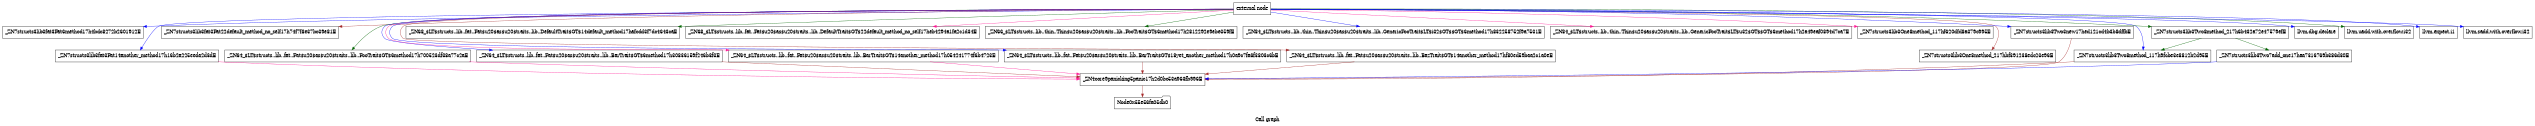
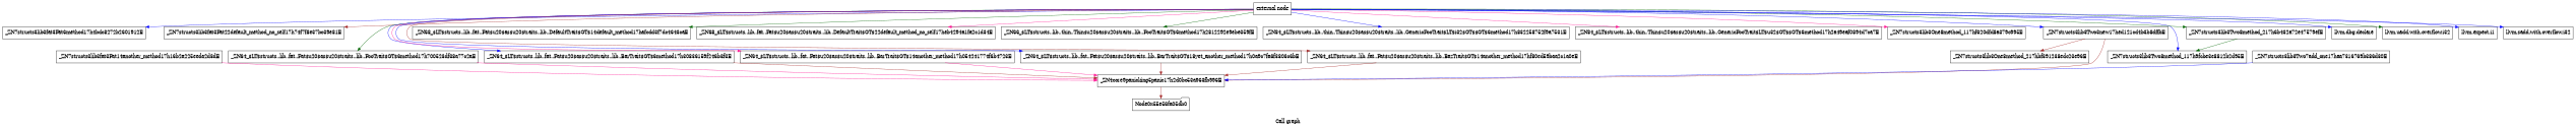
  digraph {
    label="Call graph"
    node [shape=record]
    edge [color=blue]
    n1 [label="{external node}"]
    n2 [label="{_ZN7structs3lib3fat3Fat6method17h4bdc8272b2601912E}"]
    n3 [label="{_ZN7structs3lib3fat3Fat14another_method17h16b2a225eeda2d3dE}"]
    n4 [label="{_ZN7structs3lib3fat3Fat22default_method_no_self17h74f7f8e37bc39e81E}"]
    n5 [label="{_ZN64_$LT$structs..lib..fat..Fat$u20$as$u20$traits..lib..FooTrait$GT$6method17h700523df38a77c2aE}"]
    n6 [label="{_ZN64_$LT$structs..lib..fat..Fat$u20$as$u20$traits..lib..BarTrait$GT$6method17h30836159f246b3f3E}"]
    n7 [label="{_ZN64_$LT$structs..lib..fat..Fat$u20$as$u20$traits..lib..BarTrait$GT$14another_method17h054241774f6b4723E}"]
    n8 [label="{_ZN64_$LT$structs..lib..fat..Fat$u20$as$u20$traits..lib..BarTrait$GT$18yet_another_method17h0a9c7fa6f3803c6bE}"]
    n9 [label="{_ZN64_$LT$structs..lib..fat..Fat$u20$as$u20$traits..lib..BazTrait$GT$14another_method17hf80ed59baa2c1a0eE}"]
    n10 [label="{_ZN68_$LT$structs..lib..fat..Fat$u20$as$u20$traits..lib..DefaultTrait$GT$14default_method17hafcdd3f7dc4643caE}"]
    n11 [label="{_ZN68_$LT$structs..lib..fat..Fat$u20$as$u20$traits..lib..DefaultTrait$GT$22default_method_no_self17heb4294a1fa2c1d34E}"]
    n12 [label="{_ZN66_$LT$structs..lib..thin..Thin$u20$as$u20$traits..lib..FooTrait$GT$6method17h2812292e9ebe359fE}"]
    n13 [label="{_ZN84_$LT$structs..lib..thin..Thin$u20$as$u20$traits..lib..GenericFooTrait$LT$i32$GT$$GT$6method17h832258752f9a7531E}"]
    n14 [label="{_ZN84_$LT$structs..lib..thin..Thin$u20$as$u20$traits..lib..GenericFooTrait$LT$u32$GT$$GT$6method17h2a49eaf0894d7ca7E}"]
    n15 [label="{_ZN7structs3lib3One8method_117hf620dfd8a379c995E}"]
    n16 [label="{_ZN7structs3lib3One8method_217hbf391238edc23e96E}"]
    n17 [label="{_ZN7structs3lib3Two3new17hed121cd4b3b8dffbE}"]
    n18 [label="{_ZN7structs3lib3Two8method_117h9fcbe3e8812b2d95E}"]
    n19 [label="{_ZN7structs3lib3Two8method_217h6b432a72e47579efE}"]
    n20 [label="{llvm.dbg.declare}"]
    n21 [label="{llvm.uadd.with.overflow.i32}"]
    n22 [label="{llvm.expect.i1}"]
    n23 [label="{llvm.sadd.with.overflow.i32}"]
    n24 [label="{_ZN4core9panicking5panic17h2d0bc53a963fb996E}"]
    n25 [label="{_ZN7structs3lib3Two7add_one17haa7316769b386d30E}"]
    Node0x55e56fa05db0 [shape=folder]
    n1 -> n2
-   n1 -> n3
    n1 -> n4 [color=brown]
    n1 -> n5 [color=darkgreen]
    n1 -> n6
    n1 -> n7 [color=deeppink]
    n1 -> n8
    n1 -> n9 [color=brown]
    n1 -> n10 [color=darkgreen]
    n1 -> n11 [color=deeppink]
    n1 -> n12 [color=darkgreen]
    n1 -> n13
    n1 -> n14 [color=deeppink]
    n1 -> n15 [color=deeppink]
-   n1 -> n16 [color=brown]
+   n17 -> n16 [color=brown]
    n1 -> n17
    n1 -> n18
    n1 -> n19 [color=darkgreen]
    n1 -> n20
    n1 -> n21 [color=darkgreen]
    n1 -> n22
    n1 -> n23
    n3 -> n24 [color=deeppink]
    n5 -> n24 [color=deeppink]
    n6 -> n24 [color=brown]
    n7 -> n24 [color=deeppink]
    n8 -> n24 [color=brown]
    n9 -> n24 [color=brown]
    n17 -> n24 [color=brown]
-   n18 -> n24 [color=brown]
    n19 -> n18 [color=darkgreen]
-   n19 -> n25 [color=darkgreen]
    n24 -> Node0x55e56fa05db0 [color=brown]
    n25 -> n24
  }
